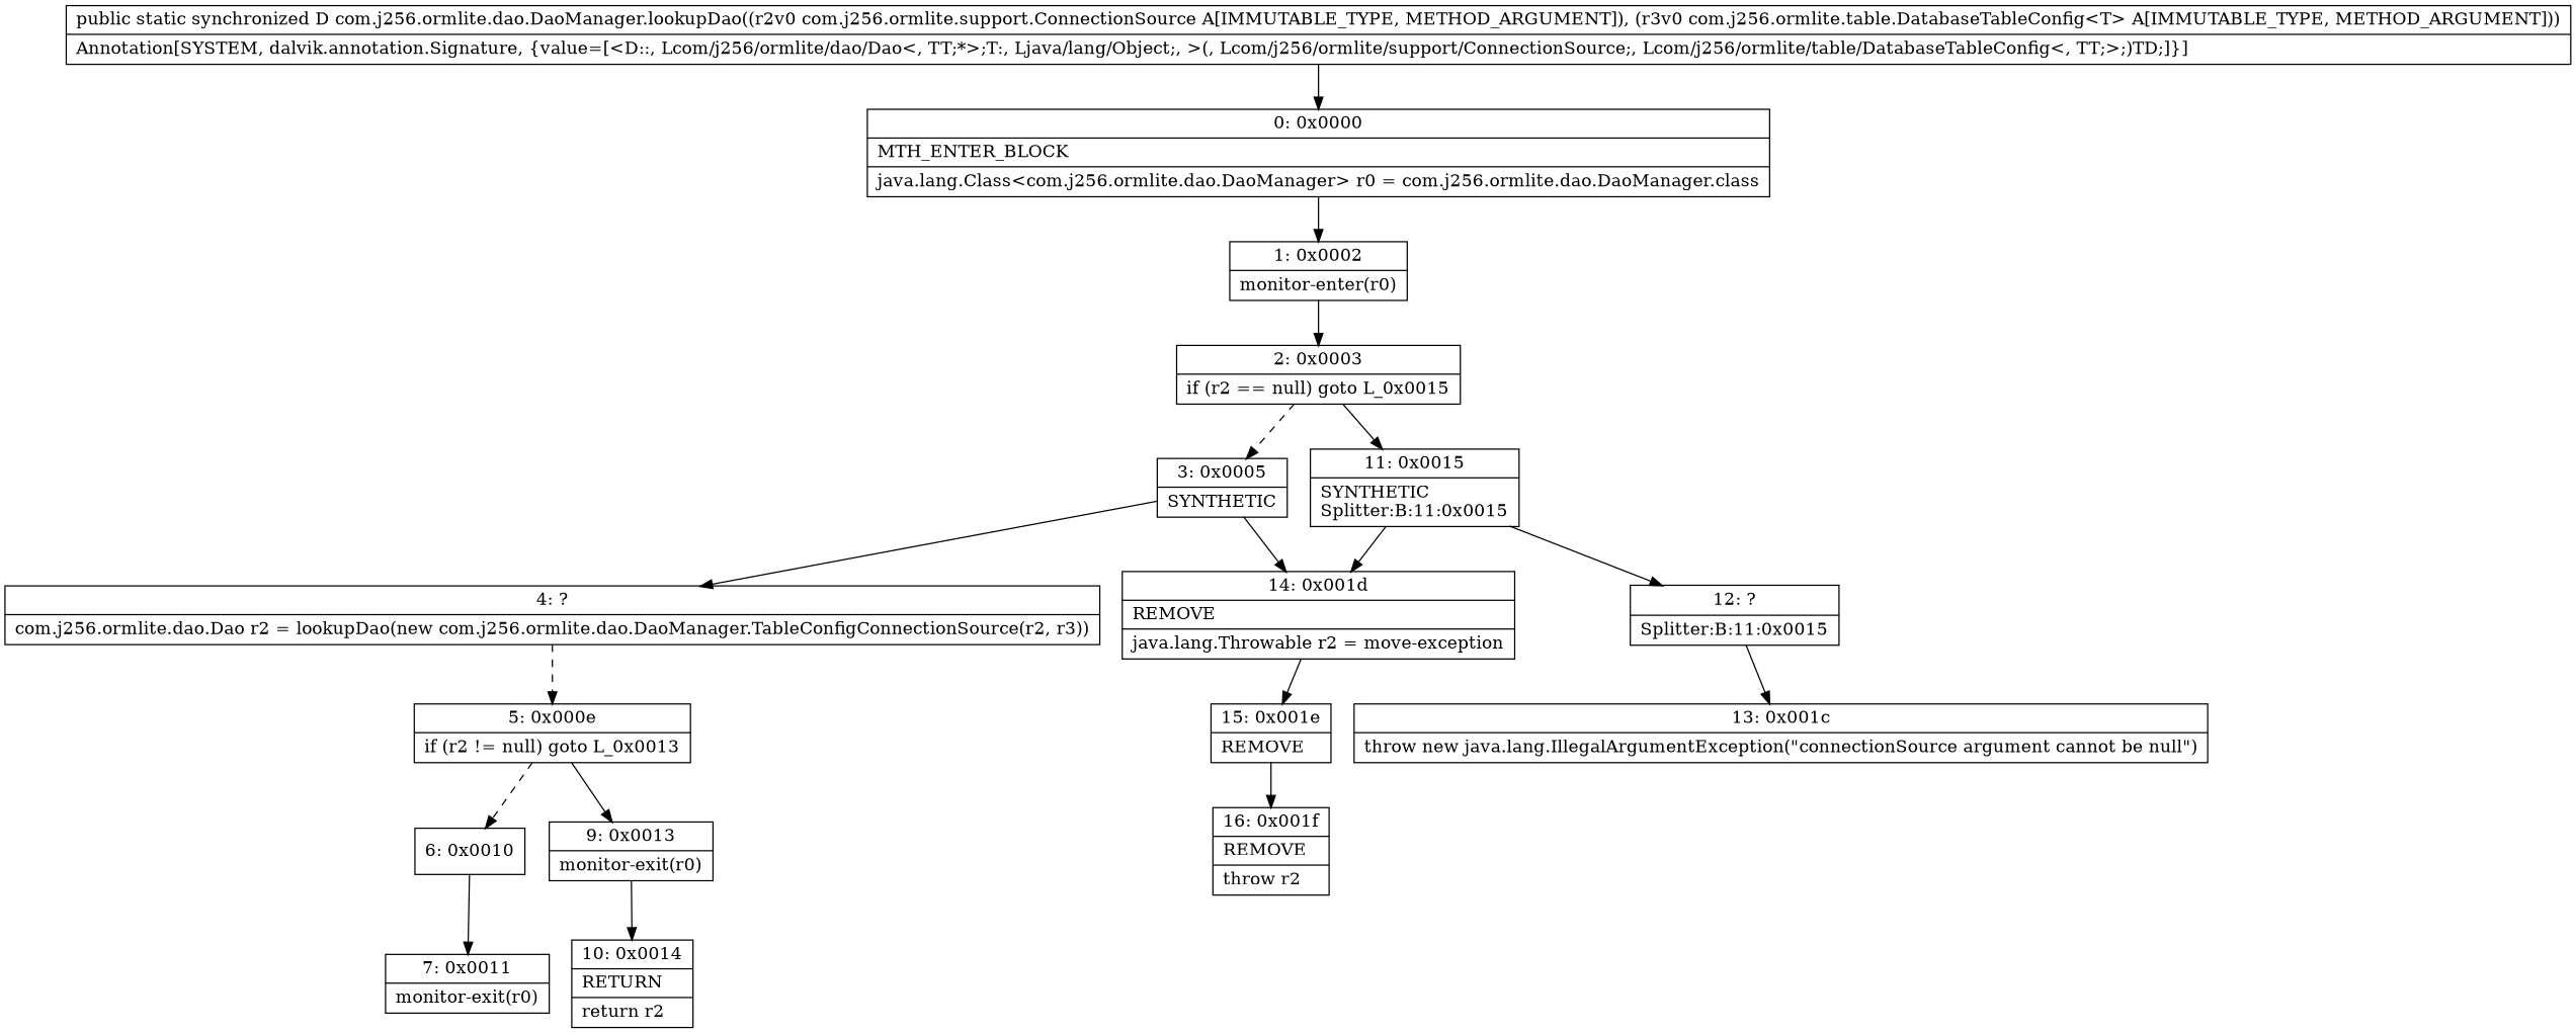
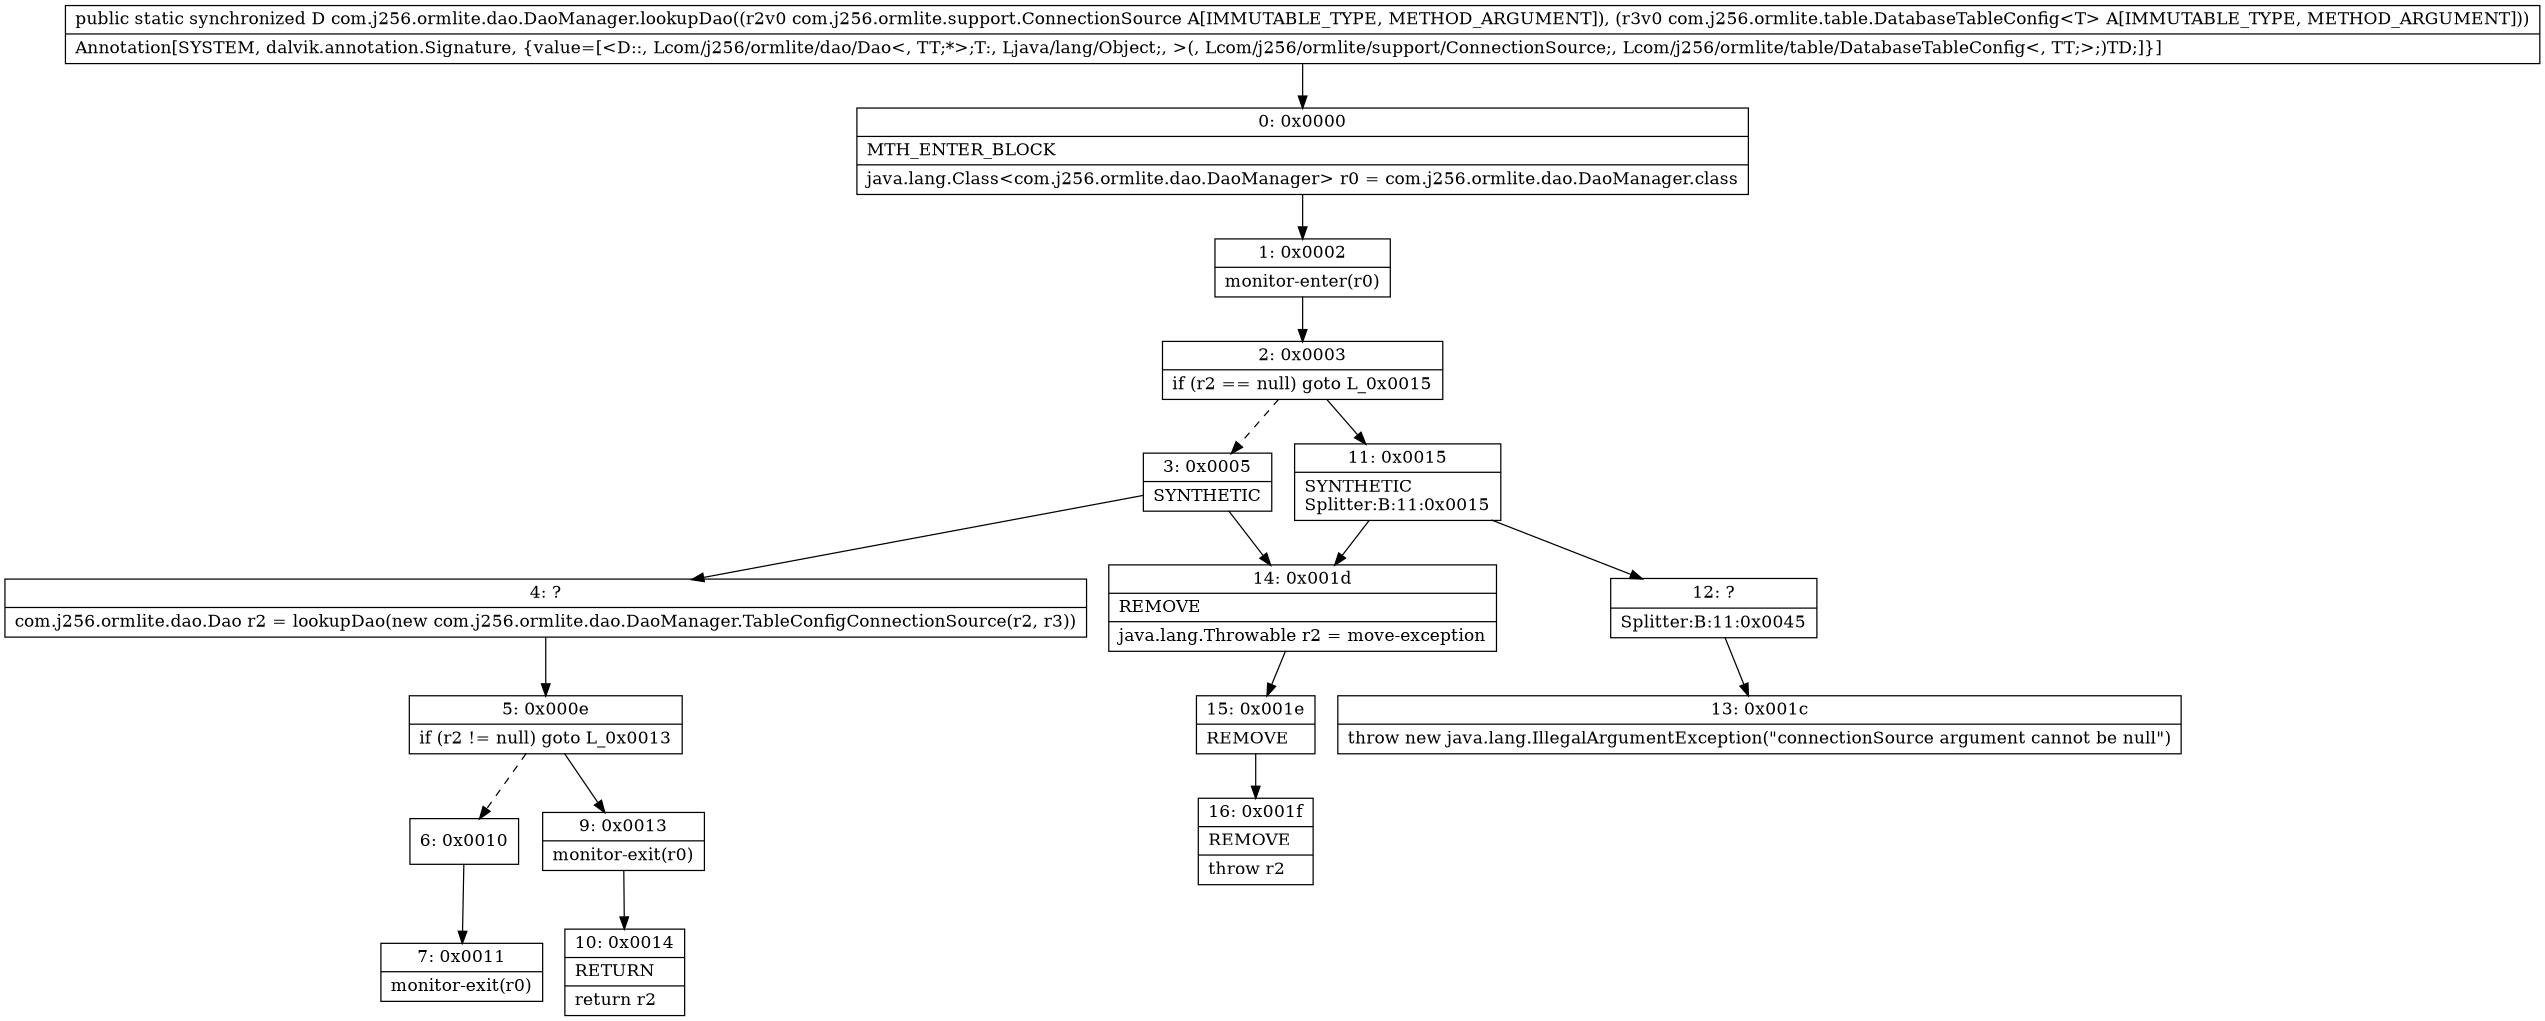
  digraph {
    node [shape=record]
    n1 [label="{0\:\ 0x0000|MTH_ENTER_BLOCK\l|java.lang.Class\<com.j256.ormlite.dao.DaoManager\> r0 = com.j256.ormlite.dao.DaoManager.class\l}"]
    n2 [label="{1\:\ 0x0002|monitor\-enter(r0)\l}"]
    n3 [label="{2\:\ 0x0003|if (r2 == null) goto L_0x0015\l}"]
    n4 [label="{3\:\ 0x0005|SYNTHETIC\l}"]
    n5 [label="{11\:\ 0x0015|SYNTHETIC\lSplitter:B:11:0x0015\l}"]
    n6 [label="{4\:\ ?|com.j256.ormlite.dao.Dao r2 = lookupDao(new com.j256.ormlite.dao.DaoManager.TableConfigConnectionSource(r2, r3))\l}"]
    n7 [label="{14\:\ 0x001d|REMOVE\l|java.lang.Throwable r2 = move\-exception\l}"]
-   n8 [label="{12\:\ ?|Splitter:B:11:0x0015\l}"]
+   n8 [label="{12\:\ ?|Splitter:B:11:0x0045\l}"]
    n9 [label="{5\:\ 0x000e|if (r2 != null) goto L_0x0013\l}"]
    n10 [label="{15\:\ 0x001e|REMOVE\l}"]
    n11 [label="{6\:\ 0x0010}"]
    n12 [label="{9\:\ 0x0013|monitor\-exit(r0)\l}"]
    n13 [label="{7\:\ 0x0011|monitor\-exit(r0)\l}"]
    n14 [label="{10\:\ 0x0014|RETURN\l|return r2\l}"]
    n15 [label="{13\:\ 0x001c|throw new java.lang.IllegalArgumentException(\"connectionSource argument cannot be null\")\l}"]
    n16 [label="{16\:\ 0x001f|REMOVE\l|throw r2\l}"]
    n17 [label="{public static synchronized D com.j256.ormlite.dao.DaoManager.lookupDao((r2v0 com.j256.ormlite.support.ConnectionSource A[IMMUTABLE_TYPE, METHOD_ARGUMENT]), (r3v0 com.j256.ormlite.table.DatabaseTableConfig\<T\> A[IMMUTABLE_TYPE, METHOD_ARGUMENT]))  | Annotation[SYSTEM, dalvik.annotation.Signature, \{value=[\<D::, Lcom\/j256\/ormlite\/dao\/Dao\<, TT;*\>;T:, Ljava\/lang\/Object;, \>(, Lcom\/j256\/ormlite\/support\/ConnectionSource;, Lcom\/j256\/ormlite\/table\/DatabaseTableConfig\<, TT;\>;)TD;]\}]\l}"]
    n1 -> n2
    n2 -> n3
    n3 -> n4 [style=dashed]
    n3 -> n5
    n4 -> n6
    n4 -> n7
    n5 -> n7
    n5 -> n8
-   n6 -> n9 [style=dashed]
+   n6 -> n9
    n7 -> n10
    n8 -> n15
    n9 -> n11 [style=dashed]
    n9 -> n12
    n10 -> n16
    n11 -> n13
    n12 -> n14
    n17 -> n1
  }
